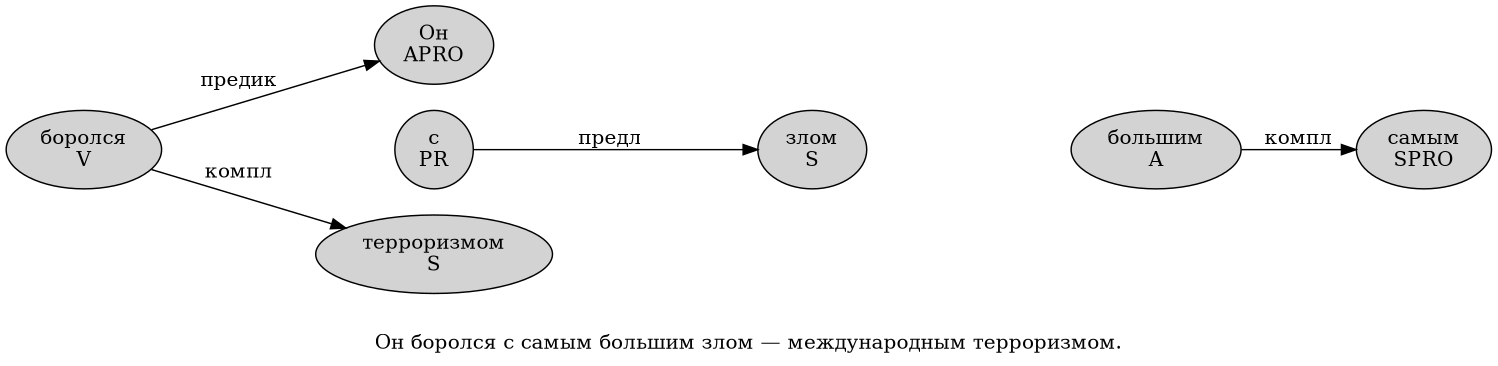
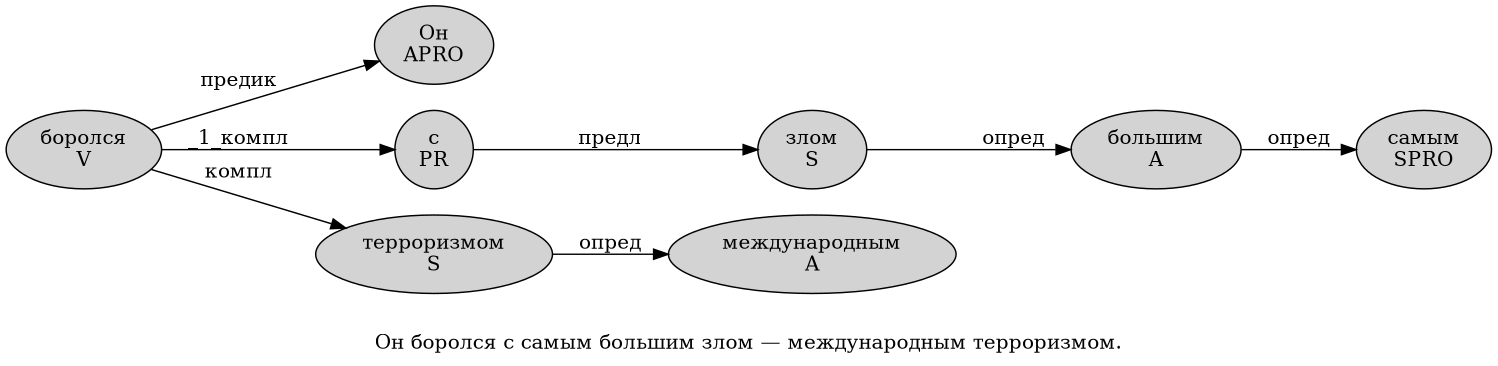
  digraph {
    label="Он боролся с самым большим злом — международным терроризмом."
    rankdir=LR
    node [fillcolor=lightgray penwidth=1 shape=ellipse style=filled]
    n1 [label="Он\nAPRO"]
    n2 [label="боролся\nV"]
    n3 [label="с\nPR"]
    n4 [label="терроризмом\nS"]
    n5 [label="злом\nS"]
+   n6 [label="международным\nA"]
    n7 [label="большим\nA"]
    n8 [label="самым\nSPRO"]
    n2 -> n1 [label="предик"]
+   n2 -> n3 [label="_1_компл"]
    n2 -> n4 [label="компл"]
    n3 -> n5 [label="предл"]
-   n7 -> n8 [label="компл"]
+   n4 -> n6 [label="опред"]
+   n5 -> n7 [label="опред"]
+   n7 -> n8 [label="опред"]
  }
